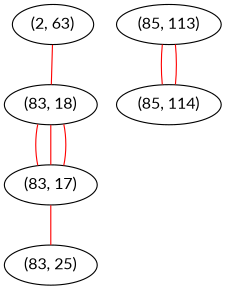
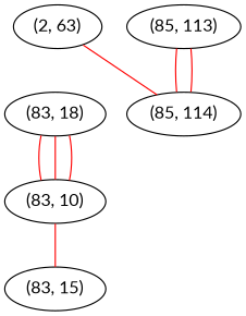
  graph {
    fontname=Lato
    node [fontname=Lato]
    edge [color=red fontname=Lato weight=1]
    "(83, 18)"
-   "(83, 17)"
-   "(83, 15)" [label="(83, 25)"]
+   "(83, 17)" [label="(83, 10)"]
+   "(83, 15)"
    "(85, 113)"
    "(85, 114)"
    "(2, 63)"
    "(83, 18)" -- "(83, 17)"
    "(83, 18)" -- "(83, 17)"
    "(83, 18)" -- "(83, 17)"
    "(83, 17)" -- "(83, 15)"
    "(85, 113)" -- "(85, 114)"
    "(85, 113)" -- "(85, 114)"
-   "(2, 63)" -- "(83, 18)"
+   "(2, 63)" -- "(85, 114)"
  }
